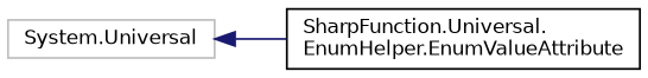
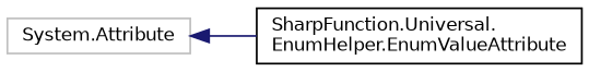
  digraph {
    rankdir=LR
    node [fillcolor=white fontname=Helvetica fontsize=10 shape=record style=filled]
-   n1 [color=grey75 height=0.2 label="System.Universal" width=0.4]
+   n1 [color=grey75 height=0.2 label="System.Attribute" width=0.4]
    n2 [color=black height=0.2 label="SharpFunction.Universal.\lEnumHelper.EnumValueAttribute" width=0.4]
    n1 -> n2 [color=midnightblue dir=back fontname=Helvetica fontsize=10 labelfontname=Helvetica labelfontsize=10 style=solid]
  }
